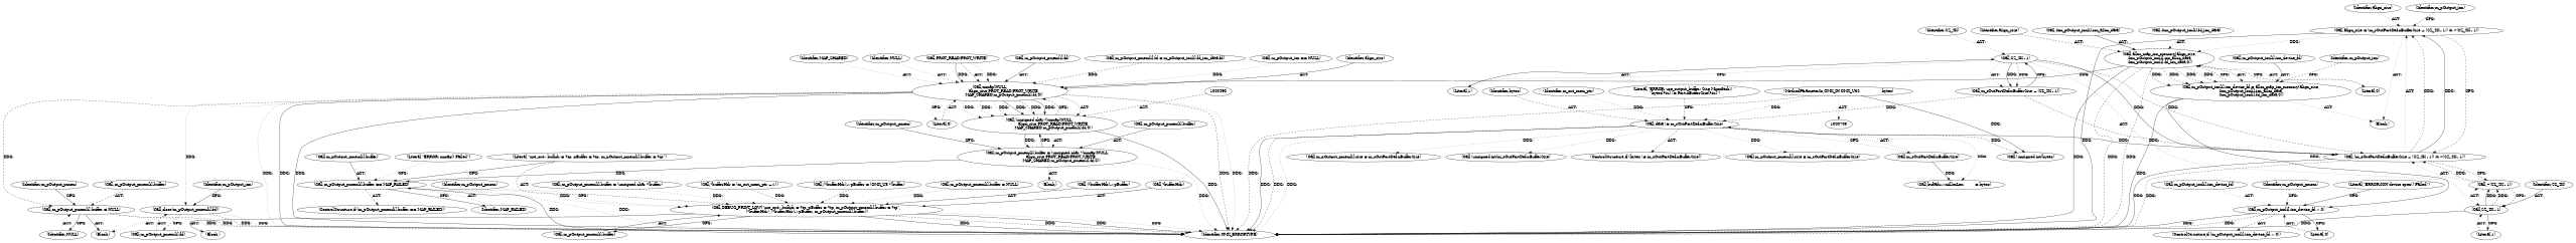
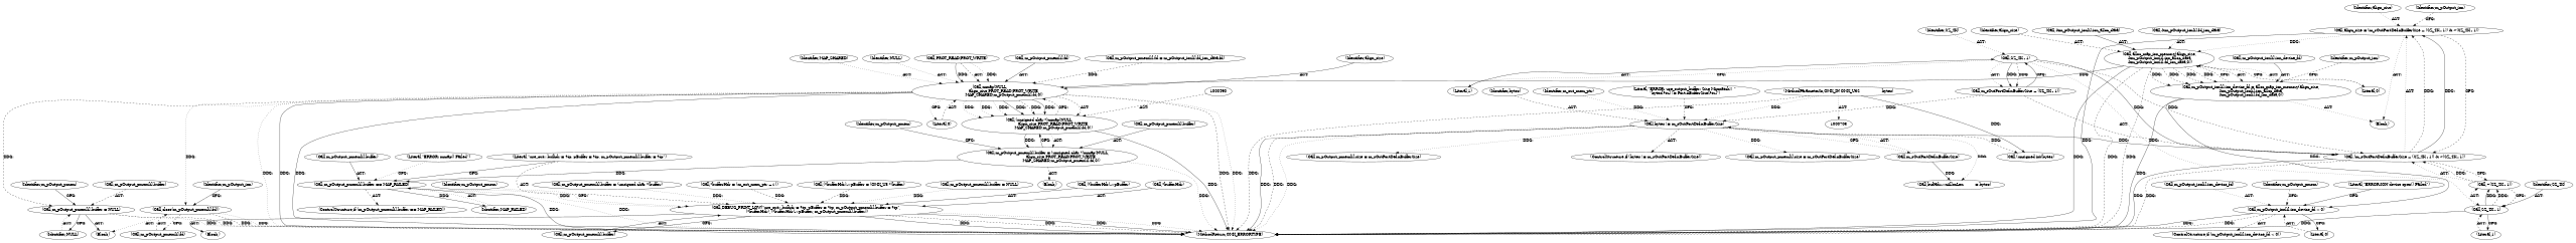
  digraph {
    edge [style=dashed]
    n1 [label="(Call,alloc_map_ion_memory(align_size,\n &m_pOutput_ion[i].ion_alloc_data,\n &m_pOutput_ion[i].fd_ion_data,0))"]
    n2 [label="(Call,m_pOutput_ion[i].ion_device_fd = alloc_map_ion_memory(align_size,\n &m_pOutput_ion[i].ion_alloc_data,\n &m_pOutput_ion[i].fd_ion_data,0))"]
    n3 [label="(Call,mmap(NULL,\n                        align_size,PROT_READ|PROT_WRITE,\n                        MAP_SHARED,m_pOutput_pmem[i].fd,0))"]
-   n4 [label="(Identifier,OMX_ERRORTYPE)"]
+   n4 [label="(MethodReturn,OMX_ERRORTYPE)"]
    n5 [label="(Literal,0)"]
    n6 [label="(Block,)"]
    n7 [label="(Call,m_pOutput_ion[i].ion_device_fd < 0)"]
    n8 [label="(Call,(unsigned char *)mmap(NULL,\n                        align_size,PROT_READ|PROT_WRITE,\n                        MAP_SHARED,m_pOutput_pmem[i].fd,0))"]
    n9 [label="(Call,m_pOutput_pmem[i].buffer = NULL)"]
    n10 [label="(Call,close(m_pOutput_pmem[i].fd))"]
    n11 [label="(Literal,0)"]
    n12 [label="(Call,align_size = (m_sOutPortDef.nBufferSize + (SZ_4K - 1)) & ~(SZ_4K - 1))"]
    n13 [label="(Call,(m_sOutPortDef.nBufferSize + (SZ_4K - 1)) & ~(SZ_4K - 1))"]
    n14 [label="(Call,~(SZ_4K - 1))"]
    n15 [label="(Call,SZ_4K - 1)"]
-   n16 [label="(Call,data != m_sOutPortDef.nBufferSize)"]
+   n16 [label="(Call,bytes != m_sOutPortDef.nBufferSize)"]
    n17 [label="(Call,(unsigned int)bytes)"]
    n18 [label="(Call,m_sOutPortDef.nBufferSize)"]
    n19 [label="(Call,m_pOutput_pmem[i].size = m_sOutPortDef.nBufferSize)"]
-   n20 [label="(Call,(unsigned int)m_sOutPortDef.nBufferSize)"]
    n21 [label="(Call,bufHdr->nAllocLen          = bytes)"]
    n22 [label="(ControlStructure,if (bytes != m_sOutPortDef.nBufferSize))"]
    n23 [label="(Call,m_pOutput_pmem[i].size = m_sOutPortDef.nBufferSize)"]
    n24 [label="(Call,m_sOutPortDef.nBufferSize + (SZ_4K - 1))"]
    n25 [label="(Call,SZ_4K - 1)"]
    n26 [label="(MethodParameterIn,OMX_IN OMX_U32                   bytes)"]
    n27 [label=1000703]
    n28 [label="(Literal,1)"]
    n29 [label="(Literal,1)"]
    n30 [label="(ControlStructure,if (m_pOutput_ion[i].ion_device_fd < 0))"]
    n31 [label="(Literal,0)"]
    n32 [label="(Call,m_pOutput_pmem[i].buffer = (unsigned char *)mmap(NULL,\n                        align_size,PROT_READ|PROT_WRITE,\n                        MAP_SHARED,m_pOutput_pmem[i].fd,0))"]
    n33 [label="(Block,)"]
    n34 [label="(Identifier,NULL)"]
    n35 [label="(Call,m_pOutput_pmem[i].fd)"]
    n36 [label="(Call,m_pOutput_pmem[i].buffer == MAP_FAILED)"]
    n37 [label="(Block,)"]
    n38 [label="(Call,DEBUG_PRINT_LOW(\"use_out:: bufhdr = %p, pBuffer = %p, m_pOutput_pmem[i].buffer = %p\",\n (*bufferHdr), (*bufferHdr)->pBuffer, m_pOutput_pmem[i].buffer))"]
    n39 [label="(Identifier,MAP_FAILED)"]
    n40 [label="(ControlStructure,if (m_pOutput_pmem[i].buffer == MAP_FAILED))"]
    n41 [label="(Block,)"]
    n42 [label="(Call,m_pOutput_pmem[i].buffer)"]
    n43 [label="(Call,&m_pOutput_ion[i].fd_ion_data)"]
    n44 [label="(Identifier,MAP_SHARED)"]
    n45 [label="(Call,(*bufferHdr)->pBuffer)"]
    n46 [label="(Identifier,SZ_4K)"]
    n47 [label="(Call,*bufferHdr)"]
    n48 [label="(Identifier,m_pOutput_pmem)"]
    n49 [label="(Call,m_pOutput_pmem[i].buffer = (unsigned char *)buffer)"]
    n50 [label="(Identifier,NULL)"]
    n51 [label="(Call,PROT_READ|PROT_WRITE)"]
    n52 [label="(Identifier,m_out_mem_ptr)"]
    n53 [label="(Call,*bufferHdr = (m_out_mem_ptr + i ))"]
    n54 [label="(Call,m_pOutput_pmem[i].buffer)"]
    n55 [label="(Call,m_pOutput_pmem[i].fd)"]
    n56 [label="(Identifier,align_size)"]
    n57 [label="(Call,m_pOutput_pmem[i].buffer)"]
    n58 [label="(Call,(*bufferHdr)->pBuffer = (OMX_U8 *)buffer)"]
    n59 [label="(Call,m_pOutput_pmem[i].buffer)"]
    n60 [label="(Identifier,m_pOutput_pmem)"]
    n61 [label="(Literal,\"ERROR: mmap() Failed\")"]
    n62 [label="(Identifier,SZ_4K)"]
    n63 [label="(Call,m_pOutput_pmem[i].buffer = NULL)"]
    n64 [label="(Call,m_pOutput_pmem[i].fd = m_pOutput_ion[i].fd_ion_data.fd)"]
    n65 [label="(Identifier,align_size)"]
    n66 [label="(Identifier,m_pOutput_ion)"]
    n67 [label="(Call,&m_pOutput_ion[i].ion_alloc_data)"]
    n68 [label="(Literal,\"ERROR:ION device open() Failed\")"]
    n69 [label="(Call,m_pOutput_ion[i].ion_device_fd)"]
    n70 [label="(Call,m_pOutput_ion[i].ion_device_fd)"]
    n71 [label="(Identifier,m_pOutput_ion)"]
    n72 [label="(Literal,\"ERROR: use_output_buffer: Size Mismatch!! \"\n \"bytes[%u] != Port.nBufferSize[%u]\")"]
    n73 [label="(Identifier,m_pOutput_pmem)"]
    n74 [label="(Identifier,bytes)"]
    n75 [label="(Identifier,m_pOutput_pmem)"]
    n76 [label="(Identifier,m_pOutput_ion)"]
-   n77 [label="(Call,m_pOutput_ion == NULL)"]
    n78 [label="(Literal,\"use_out:: bufhdr = %p, pBuffer = %p, m_pOutput_pmem[i].buffer = %p\")"]
    n79 [label="(Identifier,align_size)"]
    1000490
    n1 -> n2 [label="AST: "]
    n1 -> n2 [label="DDG: "]
    n1 -> n2 [label="DDG: "]
    n1 -> n2 [label="DDG: "]
    n1 -> n2 [label="DDG: "]
    n1 -> n3 [label="DDG: " style=solid]
    n1 -> n4 [label="DDG: " style=solid]
    n1 -> n4 [label="DDG: "]
    n1 -> n4 [label="DDG: "]
    n1 -> n5 [label="CFG: "]
    n2 -> n1 [label="CFG: "]
    n2 -> n4 [label="DDG: " style=solid]
    n2 -> n6 [label="AST: " style=dotted]
    n2 -> n7 [label="DDG: " style=solid]
    n3 -> n4 [label="DDG: " style=dotted]
    n3 -> n4 [label="DDG: " style=dotted]
    n3 -> n4 [label="DDG: " style=solid]
    n3 -> n4 [label="DDG: " style=solid]
    n3 -> n4 [label="DDG: "]
    n3 -> n8 [label="AST: "]
    n3 -> n8 [label="DDG: " style=dotted]
    n3 -> n8 [label="DDG: " style=dotted]
    n3 -> n8 [label="DDG: " style=dotted]
    n3 -> n8 [label="DDG: " style=solid]
    n3 -> n8 [label="DDG: "]
    n3 -> n8 [label="DDG: " style=solid]
    n3 -> n9 [label="DDG: "]
    n3 -> n10 [label="DDG: " style=dotted]
    n3 -> n11 [label="CFG: " style=dotted]
    n5 -> n1 [label="AST: " style=dotted]
    n7 -> n4 [label="DDG: " style=solid]
    n7 -> n4 [label="DDG: "]
    n7 -> n30 [label="AST: "]
    n7 -> n31 [label="CFG: " style=solid]
    n8 -> n3 [label="CFG: "]
    n8 -> n4 [label="DDG: " style=solid]
    n8 -> n32 [label="AST: " style=dotted]
    n8 -> n32 [label="DDG: " style=solid]
    n9 -> n4 [label="DDG: " style=dotted]
    n9 -> n4 [label="DDG: "]
    n9 -> n33 [label="AST: " style=solid]
    n9 -> n34 [label="CFG: " style=solid]
    n10 -> n4 [label="DDG: "]
    n10 -> n4 [label="DDG: " style=dotted]
    n10 -> n33 [label="AST: " style=dotted]
    n10 -> n35 [label="CFG: "]
    n11 -> n3 [label="AST: "]
    n12 -> n1 [label="DDG: " style=dotted]
    n12 -> n4 [label="DDG: " style=solid]
    n12 -> n6 [label="AST: " style=dotted]
    n12 -> n13 [label="CFG: "]
    n13 -> n4 [label="DDG: " style=solid]
    n13 -> n4 [label="DDG: "]
    n13 -> n12 [label="AST: " style=dotted]
    n13 -> n12 [label="DDG: "]
    n13 -> n12 [label="DDG: " style=solid]
    n13 -> n14 [label="CFG: "]
    n14 -> n13 [label="AST: " style=dotted]
    n14 -> n13 [label="DDG: "]
    n14 -> n15 [label="CFG: "]
    n15 -> n4 [label="DDG: " style=solid]
    n15 -> n14 [label="AST: " style=dotted]
    n15 -> n14 [label="DDG: " style=solid]
    n15 -> n14 [label="DDG: "]
    n15 -> n29 [label="CFG: " style=solid]
    n16 -> n4 [label="DDG: " style=solid]
    n16 -> n4 [label="DDG: "]
    n16 -> n4 [label="DDG: " style=dotted]
    n16 -> n13 [label="DDG: " style=solid]
    n16 -> n17 [label="DDG: "]
    n16 -> n18 [label="CFG: " style=dotted]
    n16 -> n19 [label="DDG: " style=dotted]
-   n16 -> n20 [label="DDG: " style=dotted]
    n16 -> n21 [label="DDG: " style=dotted]
    n16 -> n22 [label="AST: "]
    n16 -> n23 [label="DDG: " style=dotted]
    n18 -> n16 [label="AST: " style=dotted]
    n18 -> n21 [label="DDG: " style=solid]
    n24 -> n13 [label="AST: "]
    n24 -> n16 [label="DDG: "]
    n24 -> n25 [label="CFG: " style=solid]
    n25 -> n13 [label="DDG: " style=solid]
    n25 -> n13 [label="DDG: "]
    n25 -> n15 [label="DDG: " style=dotted]
    n25 -> n24 [label="AST: " style=dotted]
    n25 -> n24 [label="DDG: " style=solid]
    n25 -> n24 [label="DDG: "]
    n25 -> n28 [label="CFG: " style=dotted]
    n26 -> n4 [label="DDG: "]
    n26 -> n16 [label="DDG: " style=dotted]
    n26 -> n17 [label="DDG: " style=solid]
    n26 -> n27 [label="AST: " style=dotted]
    n28 -> n25 [label="AST: " style=solid]
    n29 -> n15 [label="AST: "]
    n31 -> n7 [label="AST: "]
    n32 -> n4 [label="DDG: " style=dotted]
    n32 -> n8 [label="CFG: " style=solid]
    n32 -> n36 [label="DDG: " style=solid]
    n32 -> n37 [label="AST: "]
    n34 -> n9 [label="AST: " style=dotted]
    n35 -> n10 [label="AST: "]
    n36 -> n4 [label="DDG: " style=solid]
    n36 -> n4 [label="DDG: " style=dotted]
    n36 -> n38 [label="DDG: " style=dotted]
-   n36 -> n39 [label="CFG: " style=solid]
+   n36 -> n39 [label="DDG: " style=solid]
    n36 -> n40 [label="AST: "]
    n38 -> n4 [label="DDG: " style=solid]
    n38 -> n4 [label="DDG: "]
    n38 -> n4 [label="DDG: " style=solid]
    n38 -> n4 [label="DDG: " style=dotted]
    n38 -> n41 [label="AST: " style=solid]
    n38 -> n42 [label="CFG: " style=solid]
    n39 -> n36 [label="AST: " style=dotted]
    n42 -> n38 [label="AST: " style=solid]
    n43 -> n1 [label="AST: " style=dotted]
    n44 -> n3 [label="AST: " style=dotted]
    n45 -> n38 [label="AST: " style=solid]
    n46 -> n25 [label="AST: " style=dotted]
    n47 -> n38 [label="AST: " style=solid]
    n48 -> n38 [label="CFG: " style=dotted]
    n49 -> n38 [label="DDG: " style=dotted]
    n50 -> n3 [label="AST: " style=dotted]
    n51 -> n3 [label="AST: "]
    n51 -> n3 [label="DDG: " style=dotted]
    n51 -> n3 [label="DDG: " style=solid]
    n52 -> n16 [label="DDG: " style=dotted]
    n53 -> n38 [label="DDG: "]
    n54 -> n32 [label="AST: " style=solid]
    n55 -> n3 [label="AST: " style=solid]
    n56 -> n1 [label="AST: "]
    n57 -> n36 [label="AST: " style=solid]
    n58 -> n38 [label="DDG: "]
    n59 -> n9 [label="AST: "]
    n60 -> n9 [label="CFG: " style=solid]
    n61 -> n36 [label="CFG: " style=dotted]
    n62 -> n15 [label="AST: " style=solid]
    n63 -> n38 [label="DDG: " style=dotted]
    n64 -> n3 [label="DDG: "]
    n65 -> n12 [label="AST: " style=dotted]
    n66 -> n12 [label="CFG: "]
    n67 -> n1 [label="AST: " style=solid]
    n68 -> n7 [label="CFG: " style=solid]
    n69 -> n2 [label="AST: " style=solid]
    n70 -> n7 [label="AST: " style=dotted]
    n71 -> n10 [label="CFG: " style=solid]
    n72 -> n16 [label="CFG: "]
    n73 -> n32 [label="CFG: " style=solid]
    n74 -> n16 [label="AST: "]
    n75 -> n7 [label="CFG: "]
    n76 -> n2 [label="CFG: "]
-   n77 -> n3 [label="DDG: " style=dotted]
    n78 -> n36 [label="CFG: " style=solid]
    n78 -> n38 [label="AST: "]
    n79 -> n3 [label="AST: " style=solid]
    1000490 -> n8 [label="AST: "]
  }
